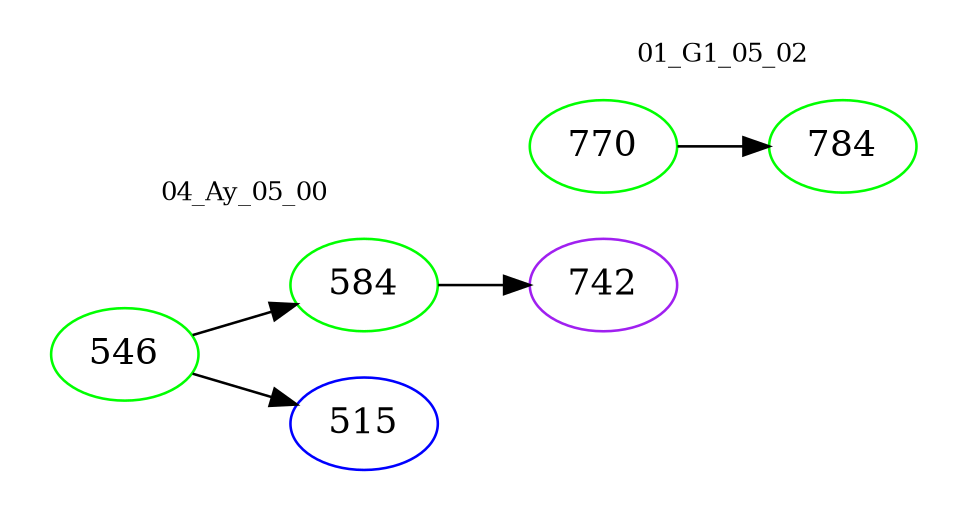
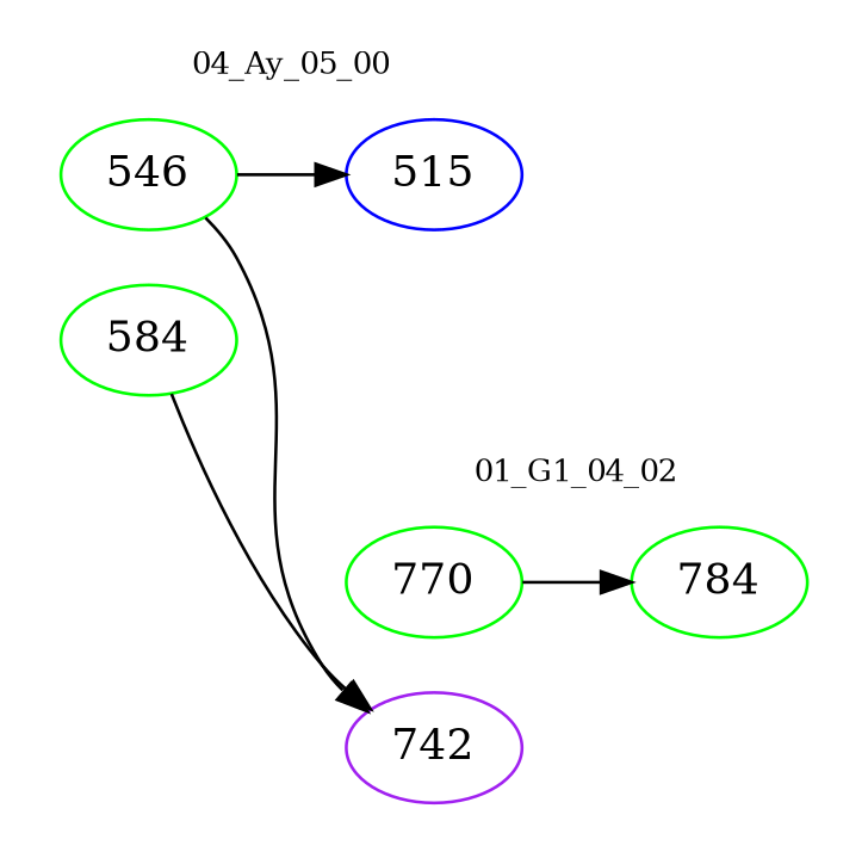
  digraph {
    rankdir=LR
    node [color=green]
    edge [color=black]
    n1 [label=546]
    n2 [color=blue label=515]
    n3 [label=584]
    n4 [label=770]
    n5 [label=784]
    n6 [color=purple label=742]
    subgraph cluster_1 {
      color=white
      fontsize=10
      label="04_Ay_05_00"
      n1
      n2
      n3
    }
    subgraph cluster_2 {
      color=white
      fontsize=10
-     label="01_G1_05_02"
+     label="01_G1_04_02"
      n4
      n5
      n6
    }
    n1 -> n2
-   n1 -> n3
+   n1 -> n6
    n3 -> n6
    n4 -> n5
  }
